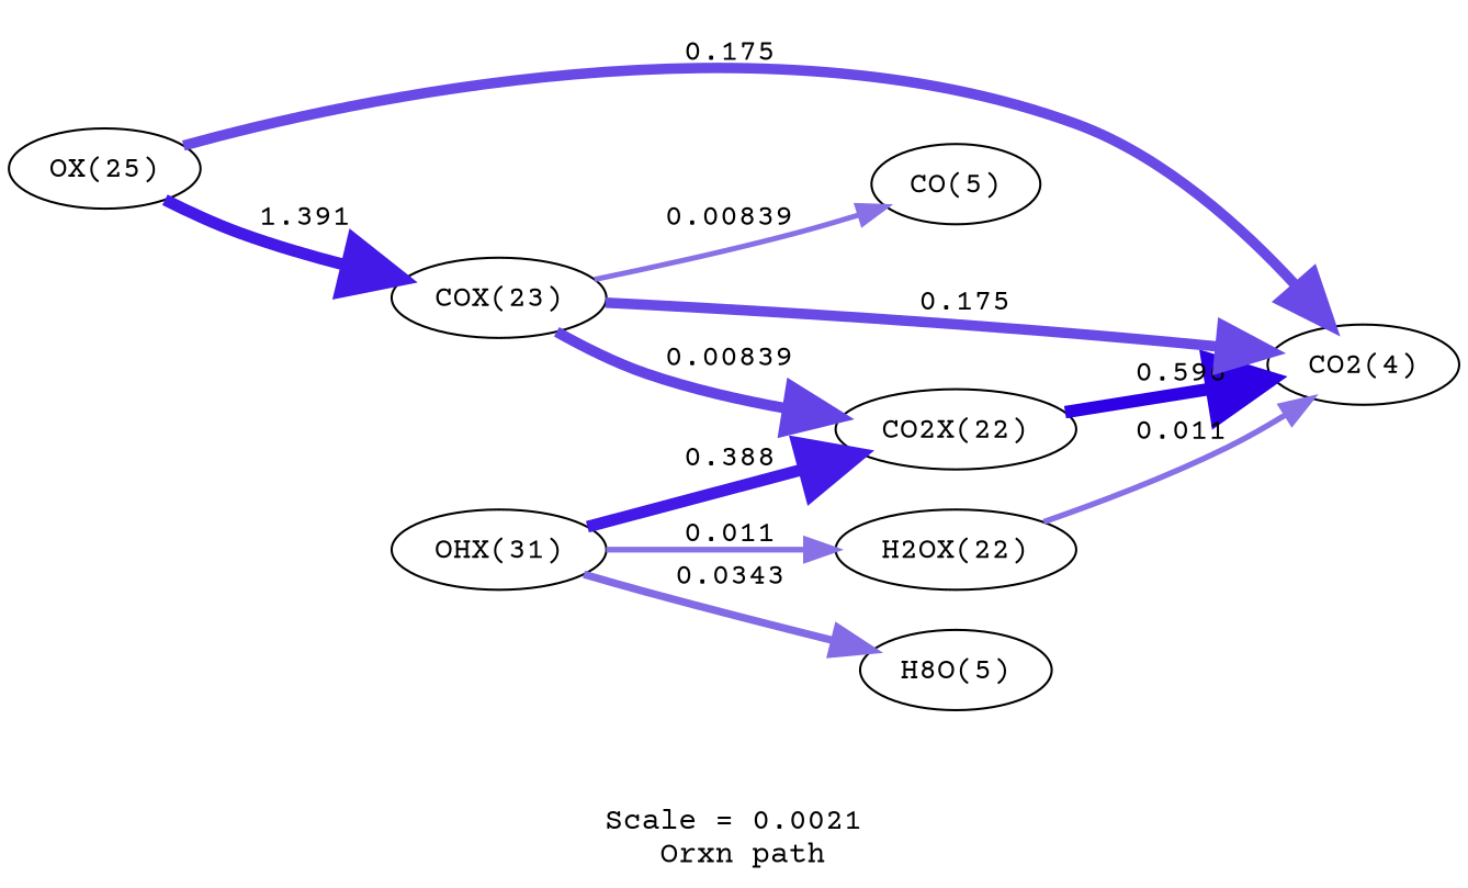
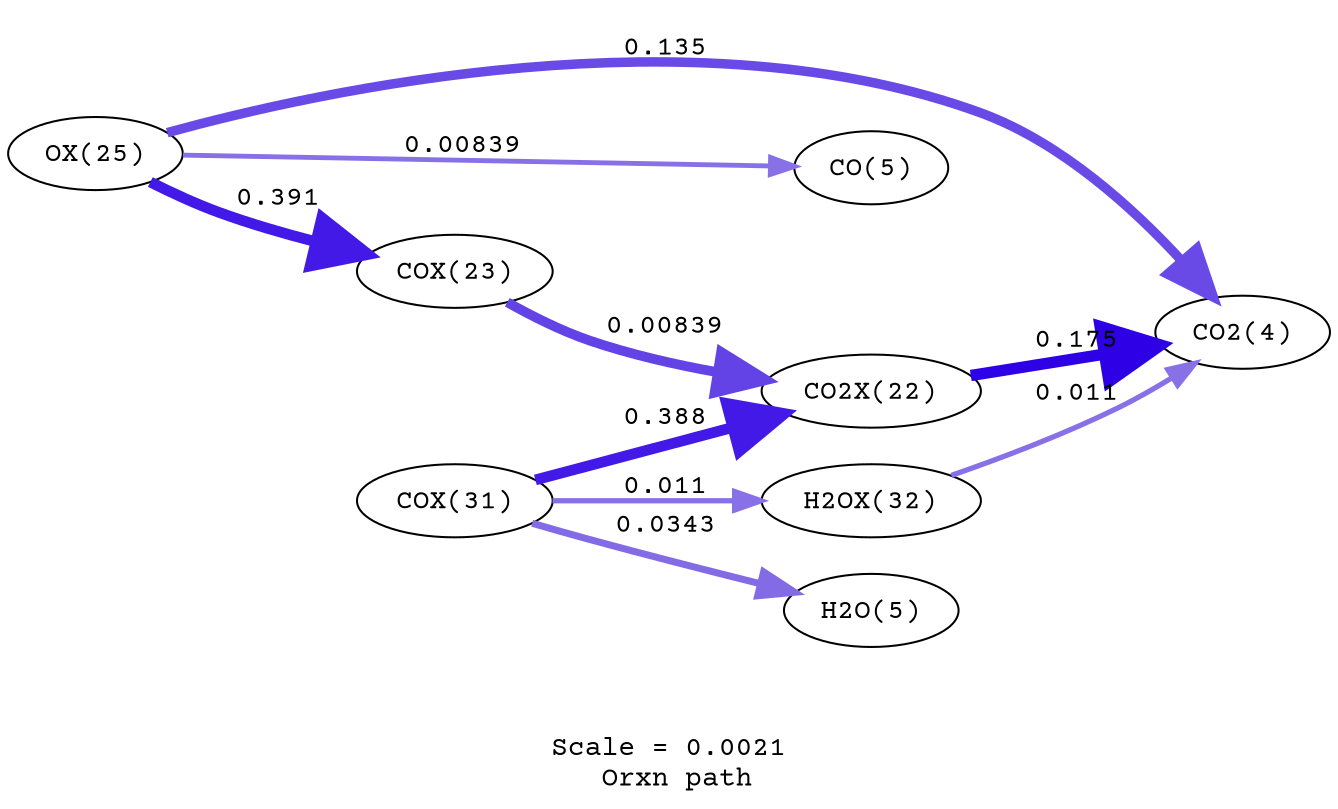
  digraph {
    fontname="Courier Prime"
    label="Scale = 0.0021\l Orxn path"
    rankdir=LR
    node [fontname="Courier Prime"]
    edge [arrowsize=2.34 color="0.7, 0.675, 0.9" fontname="Courier Prime" penwidth=4.69]
    n1 [label="CO2X(22)"]
    n2 [label="CO2(4)"]
    n3 [label="COX(23)"]
    n4 [label="CO(5)"]
    n5 [label="OX(25)"]
-   n6 [label="OHX(31)"]
-   n7 [label="H2OX(22)"]
-   n8 [label="H8O(5)"]
-   n1 -> n2 [arrowsize=2.8 color="0.7, 1.1, 0.9" label=" 0.596" penwidth=5.61]
+   n6 [label="COX(31)"]
+   n7 [label="H2OX(32)"]
+   n8 [label="H2O(5)"]
+   n1 -> n2 [arrowsize=2.8 color="0.7, 1.1, 0.9" label=" 0.175" penwidth=5.61]
    n3 -> n1 [arrowsize=2.41 color="0.7, 0.707, 0.9" label=" 0.00839" penwidth=4.81]
-   n3 -> n2 [label=" 0.175"]
-   n3 -> n4 [arrowsize=1.2 color="0.7, 0.508, 0.9" label=" 0.00839" penwidth=2.39]
-   n5 -> n2 [label=" 0.175"]
-   n5 -> n3 [arrowsize=2.65 color="0.7, 0.891, 0.9" label=" 1.391" penwidth=5.29]
+   n5 -> n4 [arrowsize=1.2 color="0.7, 0.508, 0.9" label=" 0.00839" penwidth=2.39]
+   n5 -> n2 [label=" 0.135"]
+   n5 -> n3 [arrowsize=2.65 color="0.7, 0.891, 0.9" label=" 0.391" penwidth=5.29]
    n6 -> n1 [arrowsize=2.64 color="0.7, 0.888, 0.9" label=" 0.388" penwidth=5.29]
    n6 -> n7 [arrowsize=1.3 color="0.7, 0.511, 0.9" label=" 0.011" penwidth=2.59]
    n6 -> n8 [arrowsize=1.73 color="0.7, 0.534, 0.9" label=" 0.0343" penwidth=3.45]
    n7 -> n2 [arrowsize=1.3 color="0.7, 0.511, 0.9" label=" 0.011" penwidth=2.59]
  }
